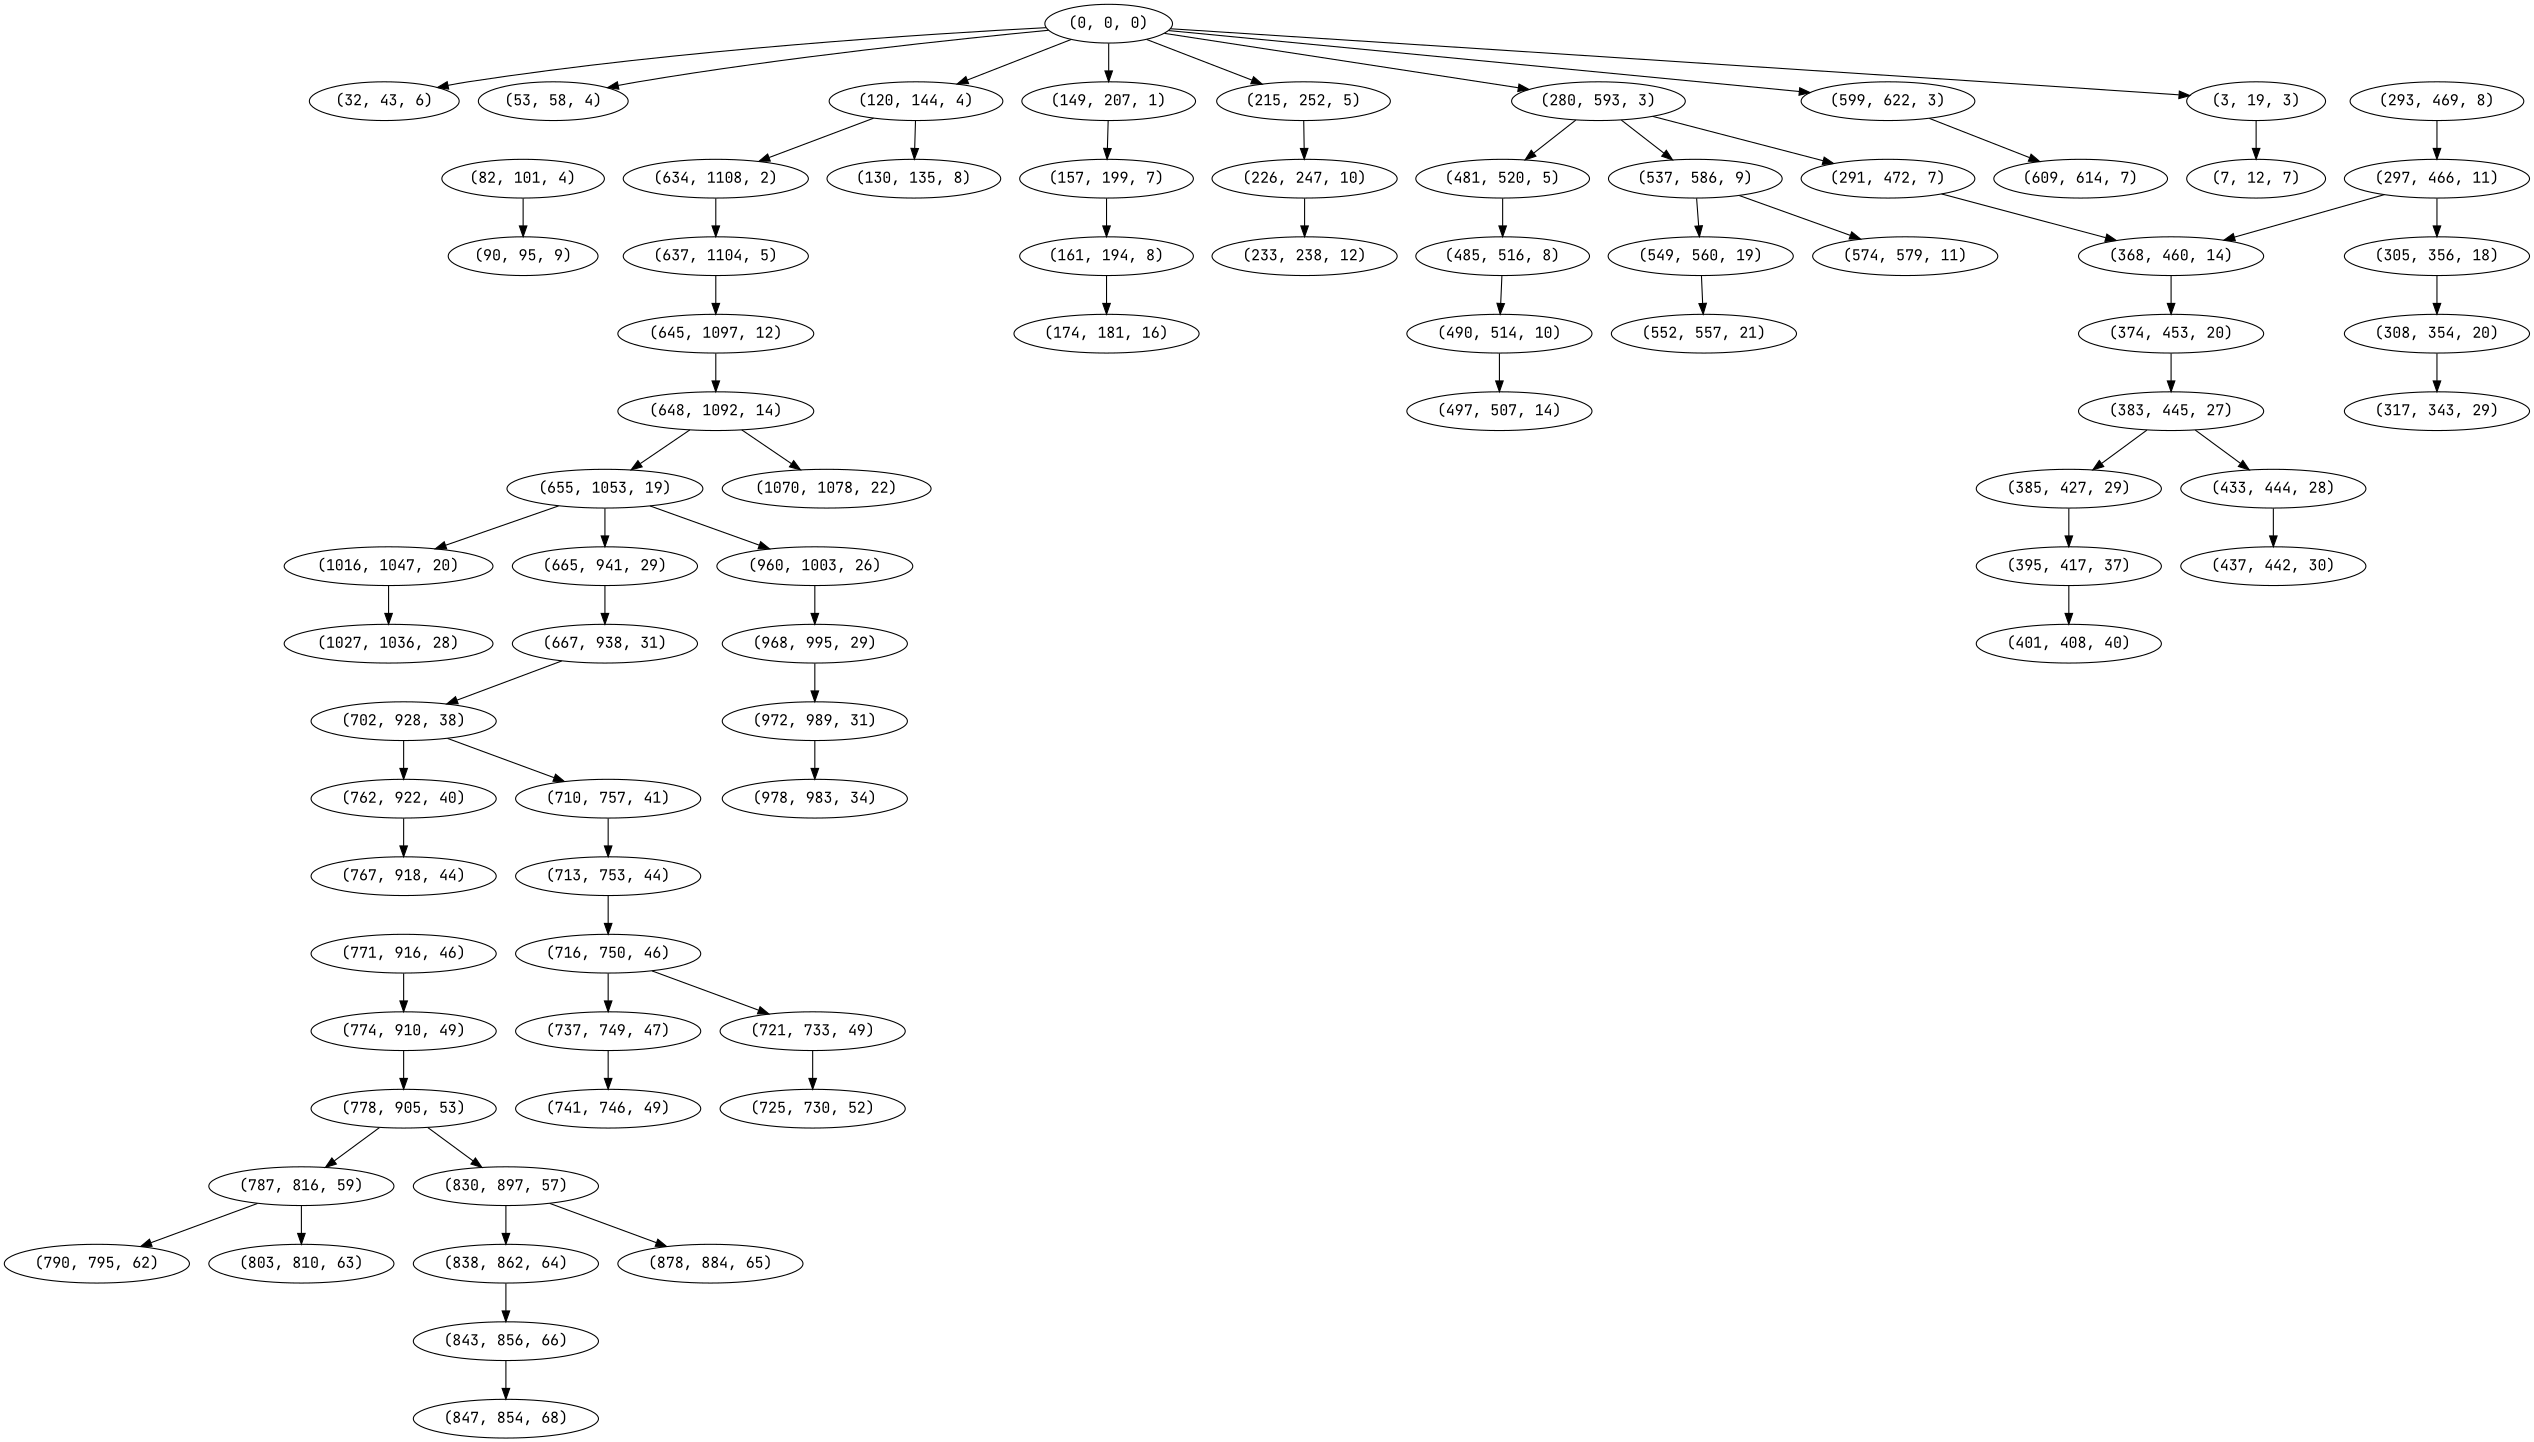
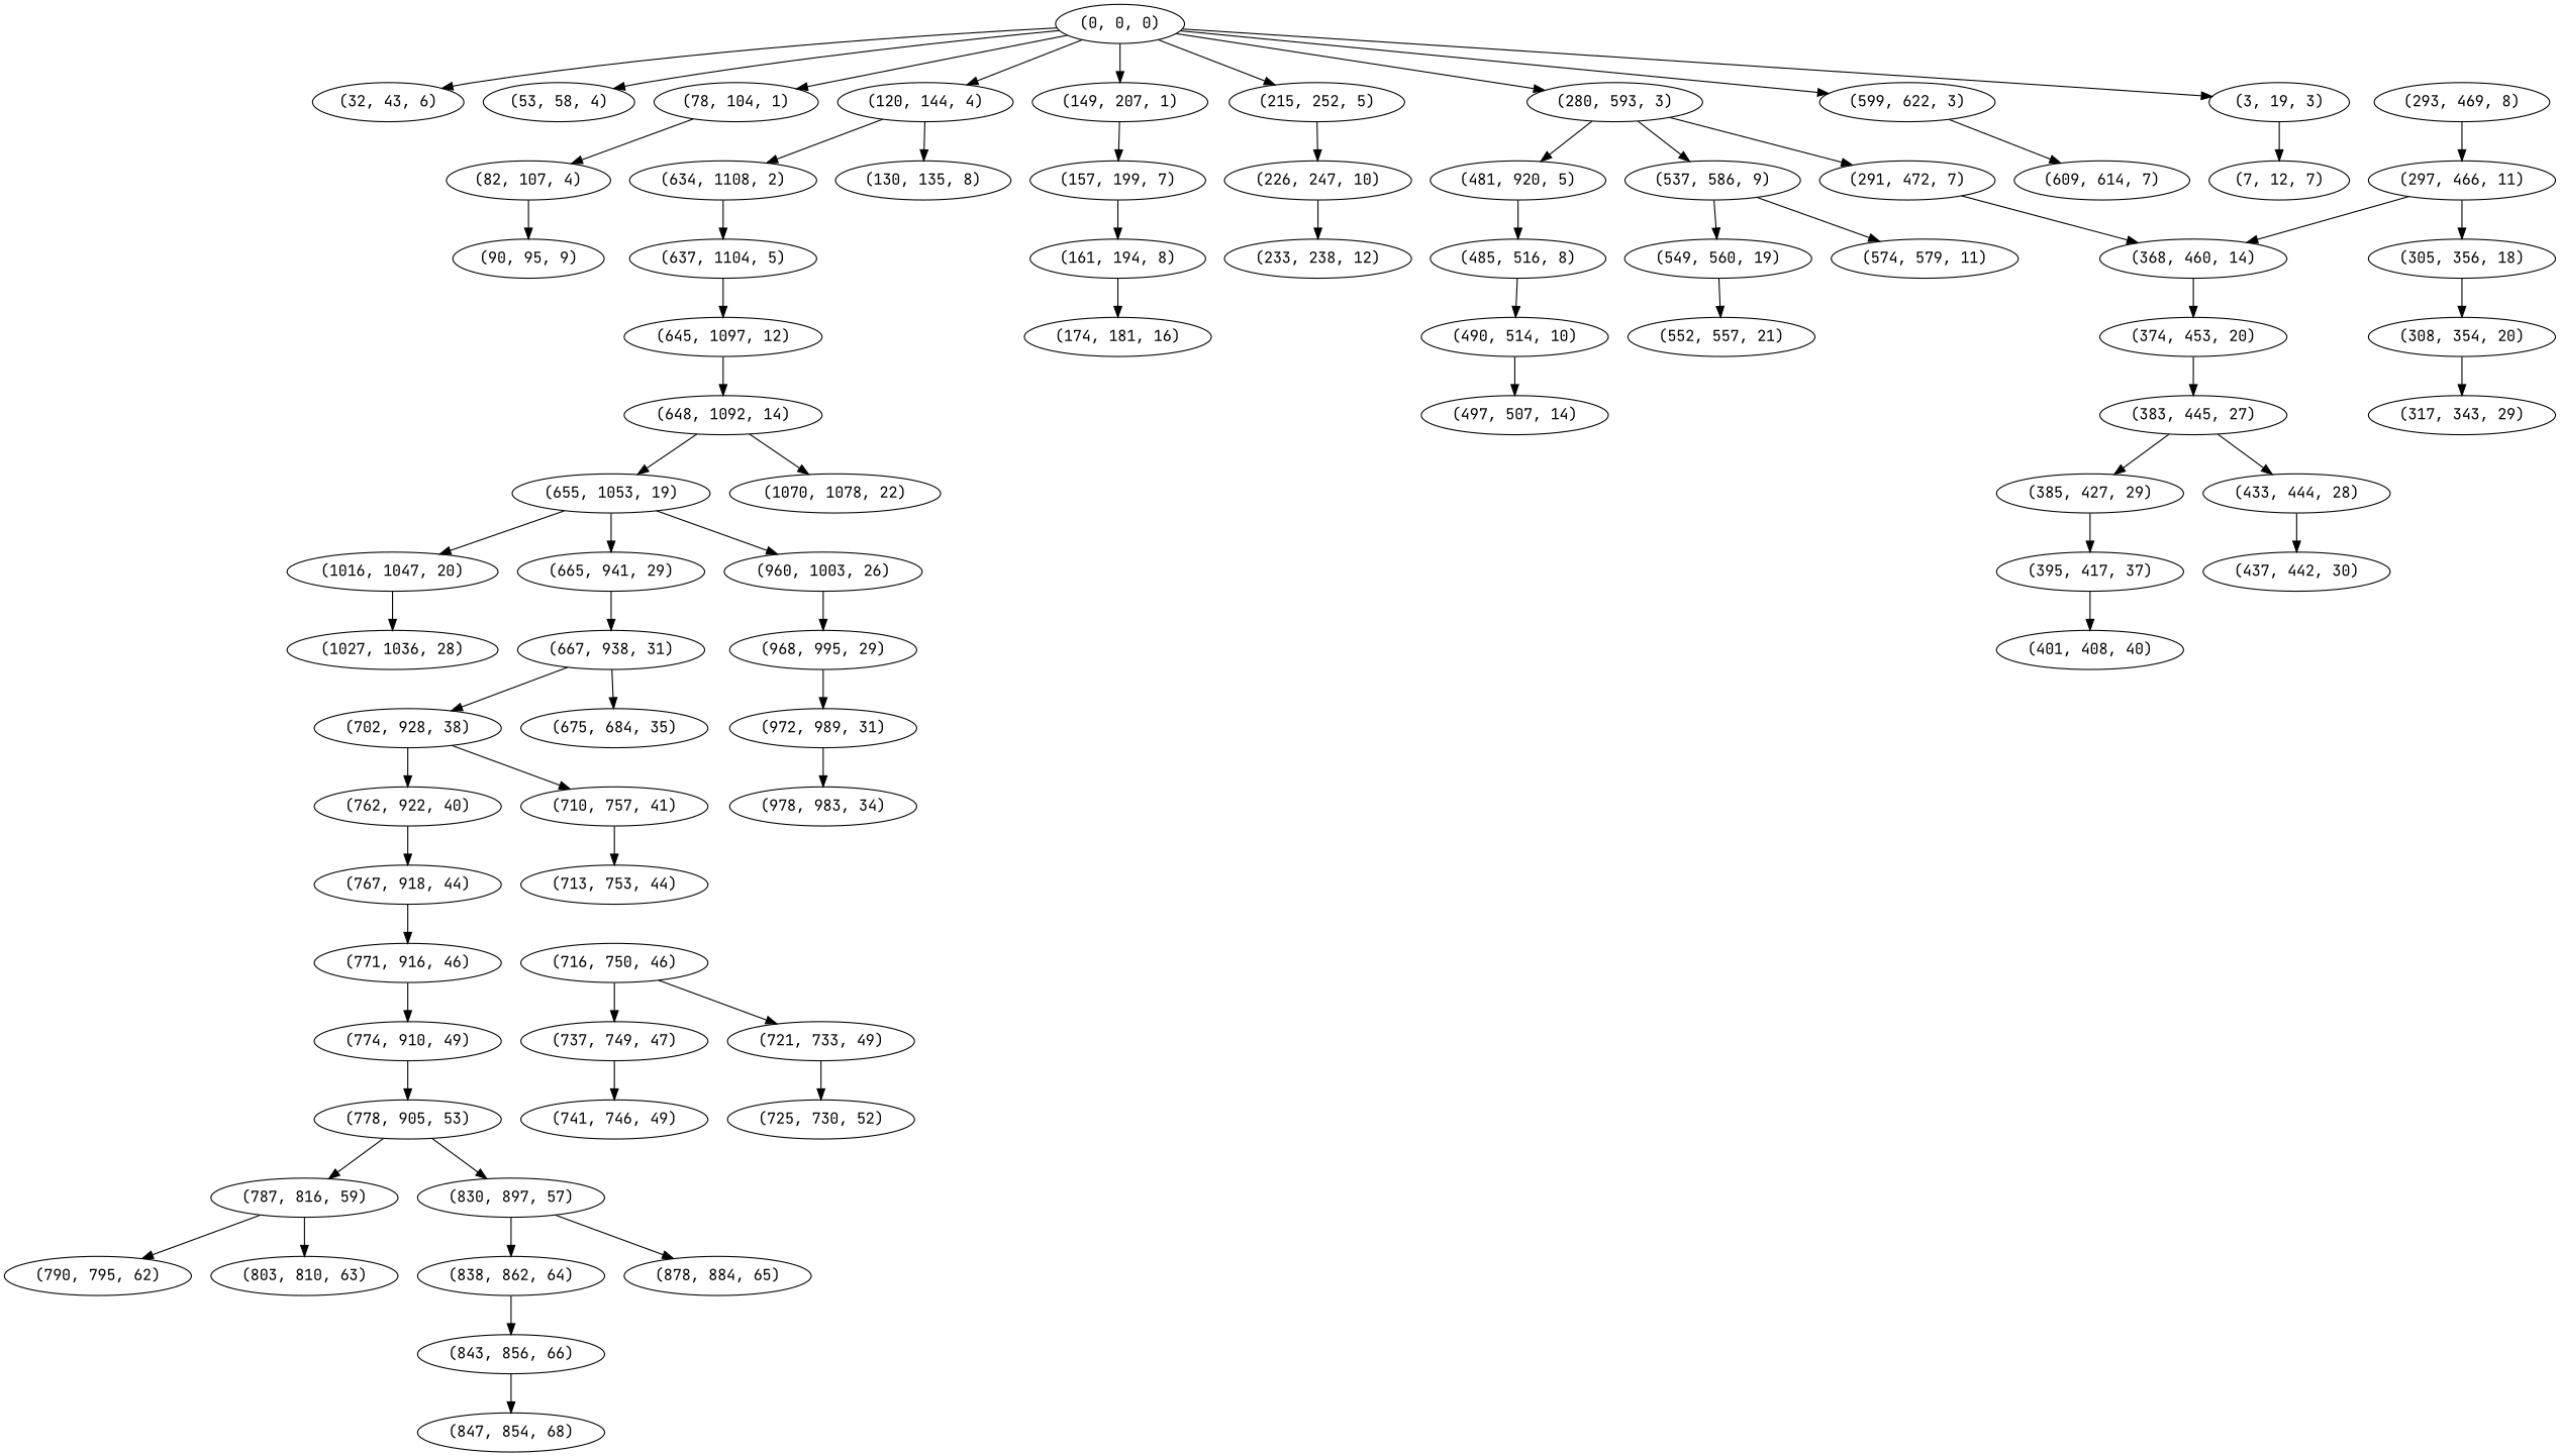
  digraph {
    fontname="JetBrains Mono"
    node [fontname="JetBrains Mono"]
    edge [fontname="JetBrains Mono"]
    "(0, 0, 0)"
    "(3, 19, 3)"
    "(32, 43, 6)"
    "(53, 58, 4)"
+   "(78, 104, 1)"
    "(120, 144, 4)"
    "(149, 207, 1)"
    "(215, 252, 5)"
    "(280, 593, 3)"
    "(599, 622, 3)"
    "(7, 12, 7)"
-   "(82, 101, 4)"
+   "(82, 101, 4)" [label="(82, 107, 4)"]
    "(634, 1108, 2)"
    "(130, 135, 8)"
    "(157, 199, 7)"
    "(226, 247, 10)"
    "(291, 472, 7)"
-   "(481, 520, 5)"
+   "(481, 520, 5)" [label="(481, 920, 5)"]
    "(537, 586, 9)"
    "(609, 614, 7)"
    "(637, 1104, 5)"
    "(90, 95, 9)"
    "(161, 194, 8)"
    "(174, 181, 16)"
    "(233, 238, 12)"
    "(368, 460, 14)"
    "(485, 516, 8)"
    "(549, 560, 19)"
    "(574, 579, 11)"
    "(293, 469, 8)"
    "(297, 466, 11)"
    "(305, 356, 18)"
    "(308, 354, 20)"
    "(374, 453, 20)"
    "(317, 343, 29)"
    "(383, 445, 27)"
    "(385, 427, 29)"
    "(433, 444, 28)"
    "(395, 417, 37)"
    "(437, 442, 30)"
    "(401, 408, 40)"
    "(490, 514, 10)"
    "(497, 507, 14)"
    "(552, 557, 21)"
    "(645, 1097, 12)"
    "(648, 1092, 14)"
    "(655, 1053, 19)"
    "(1070, 1078, 22)"
    "(665, 941, 29)"
    "(960, 1003, 26)"
    "(1016, 1047, 20)"
    "(667, 938, 31)"
    "(968, 995, 29)"
    "(1027, 1036, 28)"
+   "(675, 684, 35)"
    "(702, 928, 38)"
    "(710, 757, 41)"
    "(762, 922, 40)"
    "(713, 753, 44)"
    "(767, 918, 44)"
    "(716, 750, 46)"
    "(721, 733, 49)"
    "(737, 749, 47)"
    "(725, 730, 52)"
    "(741, 746, 49)"
    "(771, 916, 46)"
    "(774, 910, 49)"
    "(778, 905, 53)"
    "(787, 816, 59)"
    "(830, 897, 57)"
    "(790, 795, 62)"
    "(803, 810, 63)"
    "(838, 862, 64)"
    "(878, 884, 65)"
    "(843, 856, 66)"
    "(847, 854, 68)"
    "(972, 989, 31)"
    "(978, 983, 34)"
    "(0, 0, 0)" -> "(3, 19, 3)"
    "(0, 0, 0)" -> "(32, 43, 6)"
    "(0, 0, 0)" -> "(53, 58, 4)"
+   "(0, 0, 0)" -> "(78, 104, 1)"
    "(0, 0, 0)" -> "(120, 144, 4)"
    "(0, 0, 0)" -> "(149, 207, 1)"
    "(0, 0, 0)" -> "(215, 252, 5)"
    "(0, 0, 0)" -> "(280, 593, 3)"
    "(0, 0, 0)" -> "(599, 622, 3)"
    "(3, 19, 3)" -> "(7, 12, 7)"
+   "(78, 104, 1)" -> "(82, 101, 4)"
    "(120, 144, 4)" -> "(634, 1108, 2)"
    "(120, 144, 4)" -> "(130, 135, 8)"
    "(149, 207, 1)" -> "(157, 199, 7)"
    "(215, 252, 5)" -> "(226, 247, 10)"
    "(280, 593, 3)" -> "(291, 472, 7)"
    "(280, 593, 3)" -> "(481, 520, 5)"
    "(280, 593, 3)" -> "(537, 586, 9)"
    "(599, 622, 3)" -> "(609, 614, 7)"
    "(82, 101, 4)" -> "(90, 95, 9)"
    "(634, 1108, 2)" -> "(637, 1104, 5)"
    "(157, 199, 7)" -> "(161, 194, 8)"
    "(226, 247, 10)" -> "(233, 238, 12)"
    "(291, 472, 7)" -> "(368, 460, 14)"
    "(481, 520, 5)" -> "(485, 516, 8)"
    "(537, 586, 9)" -> "(549, 560, 19)"
    "(537, 586, 9)" -> "(574, 579, 11)"
    "(637, 1104, 5)" -> "(645, 1097, 12)"
    "(161, 194, 8)" -> "(174, 181, 16)"
    "(368, 460, 14)" -> "(374, 453, 20)"
    "(485, 516, 8)" -> "(490, 514, 10)"
    "(549, 560, 19)" -> "(552, 557, 21)"
    "(293, 469, 8)" -> "(297, 466, 11)"
    "(297, 466, 11)" -> "(368, 460, 14)"
    "(297, 466, 11)" -> "(305, 356, 18)"
    "(305, 356, 18)" -> "(308, 354, 20)"
    "(308, 354, 20)" -> "(317, 343, 29)"
    "(374, 453, 20)" -> "(383, 445, 27)"
    "(383, 445, 27)" -> "(385, 427, 29)"
    "(383, 445, 27)" -> "(433, 444, 28)"
    "(385, 427, 29)" -> "(395, 417, 37)"
    "(433, 444, 28)" -> "(437, 442, 30)"
    "(395, 417, 37)" -> "(401, 408, 40)"
    "(490, 514, 10)" -> "(497, 507, 14)"
    "(645, 1097, 12)" -> "(648, 1092, 14)"
    "(648, 1092, 14)" -> "(655, 1053, 19)"
    "(648, 1092, 14)" -> "(1070, 1078, 22)"
    "(655, 1053, 19)" -> "(665, 941, 29)"
    "(655, 1053, 19)" -> "(960, 1003, 26)"
    "(655, 1053, 19)" -> "(1016, 1047, 20)"
    "(665, 941, 29)" -> "(667, 938, 31)"
    "(960, 1003, 26)" -> "(968, 995, 29)"
    "(1016, 1047, 20)" -> "(1027, 1036, 28)"
+   "(667, 938, 31)" -> "(675, 684, 35)"
    "(667, 938, 31)" -> "(702, 928, 38)"
    "(968, 995, 29)" -> "(972, 989, 31)"
    "(702, 928, 38)" -> "(710, 757, 41)"
    "(702, 928, 38)" -> "(762, 922, 40)"
    "(710, 757, 41)" -> "(713, 753, 44)"
    "(762, 922, 40)" -> "(767, 918, 44)"
-   "(713, 753, 44)" -> "(716, 750, 46)"
+   "(767, 918, 44)" -> "(771, 916, 46)"
    "(716, 750, 46)" -> "(721, 733, 49)"
    "(716, 750, 46)" -> "(737, 749, 47)"
    "(721, 733, 49)" -> "(725, 730, 52)"
    "(737, 749, 47)" -> "(741, 746, 49)"
    "(771, 916, 46)" -> "(774, 910, 49)"
    "(774, 910, 49)" -> "(778, 905, 53)"
    "(778, 905, 53)" -> "(787, 816, 59)"
    "(778, 905, 53)" -> "(830, 897, 57)"
    "(787, 816, 59)" -> "(790, 795, 62)"
    "(787, 816, 59)" -> "(803, 810, 63)"
    "(830, 897, 57)" -> "(838, 862, 64)"
    "(830, 897, 57)" -> "(878, 884, 65)"
    "(838, 862, 64)" -> "(843, 856, 66)"
    "(843, 856, 66)" -> "(847, 854, 68)"
    "(972, 989, 31)" -> "(978, 983, 34)"
  }
